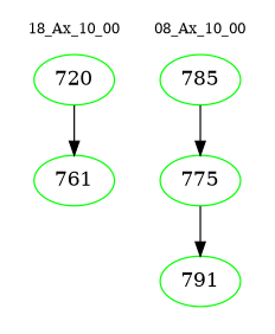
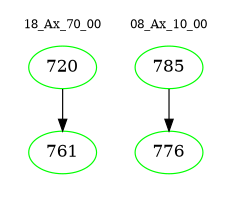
  digraph {
    node [color=green]
    edge [color=black]
    n1 [label=720]
    n2 [label=761]
    n3 [label=785]
-   n4 [label=775]
-   n5 [label=791]
+   n4 [label=776]
    subgraph cluster_1 {
      color=white
      fontsize=10
-     label="18_Ax_10_00"
+     label="18_Ax_70_00"
      n1
      n2
    }
    subgraph cluster_2 {
      color=white
      fontsize=10
      label="08_Ax_10_00"
      n3
      n4
-     n5
    }
    n1 -> n2
    n3 -> n4
-   n4 -> n5
  }
